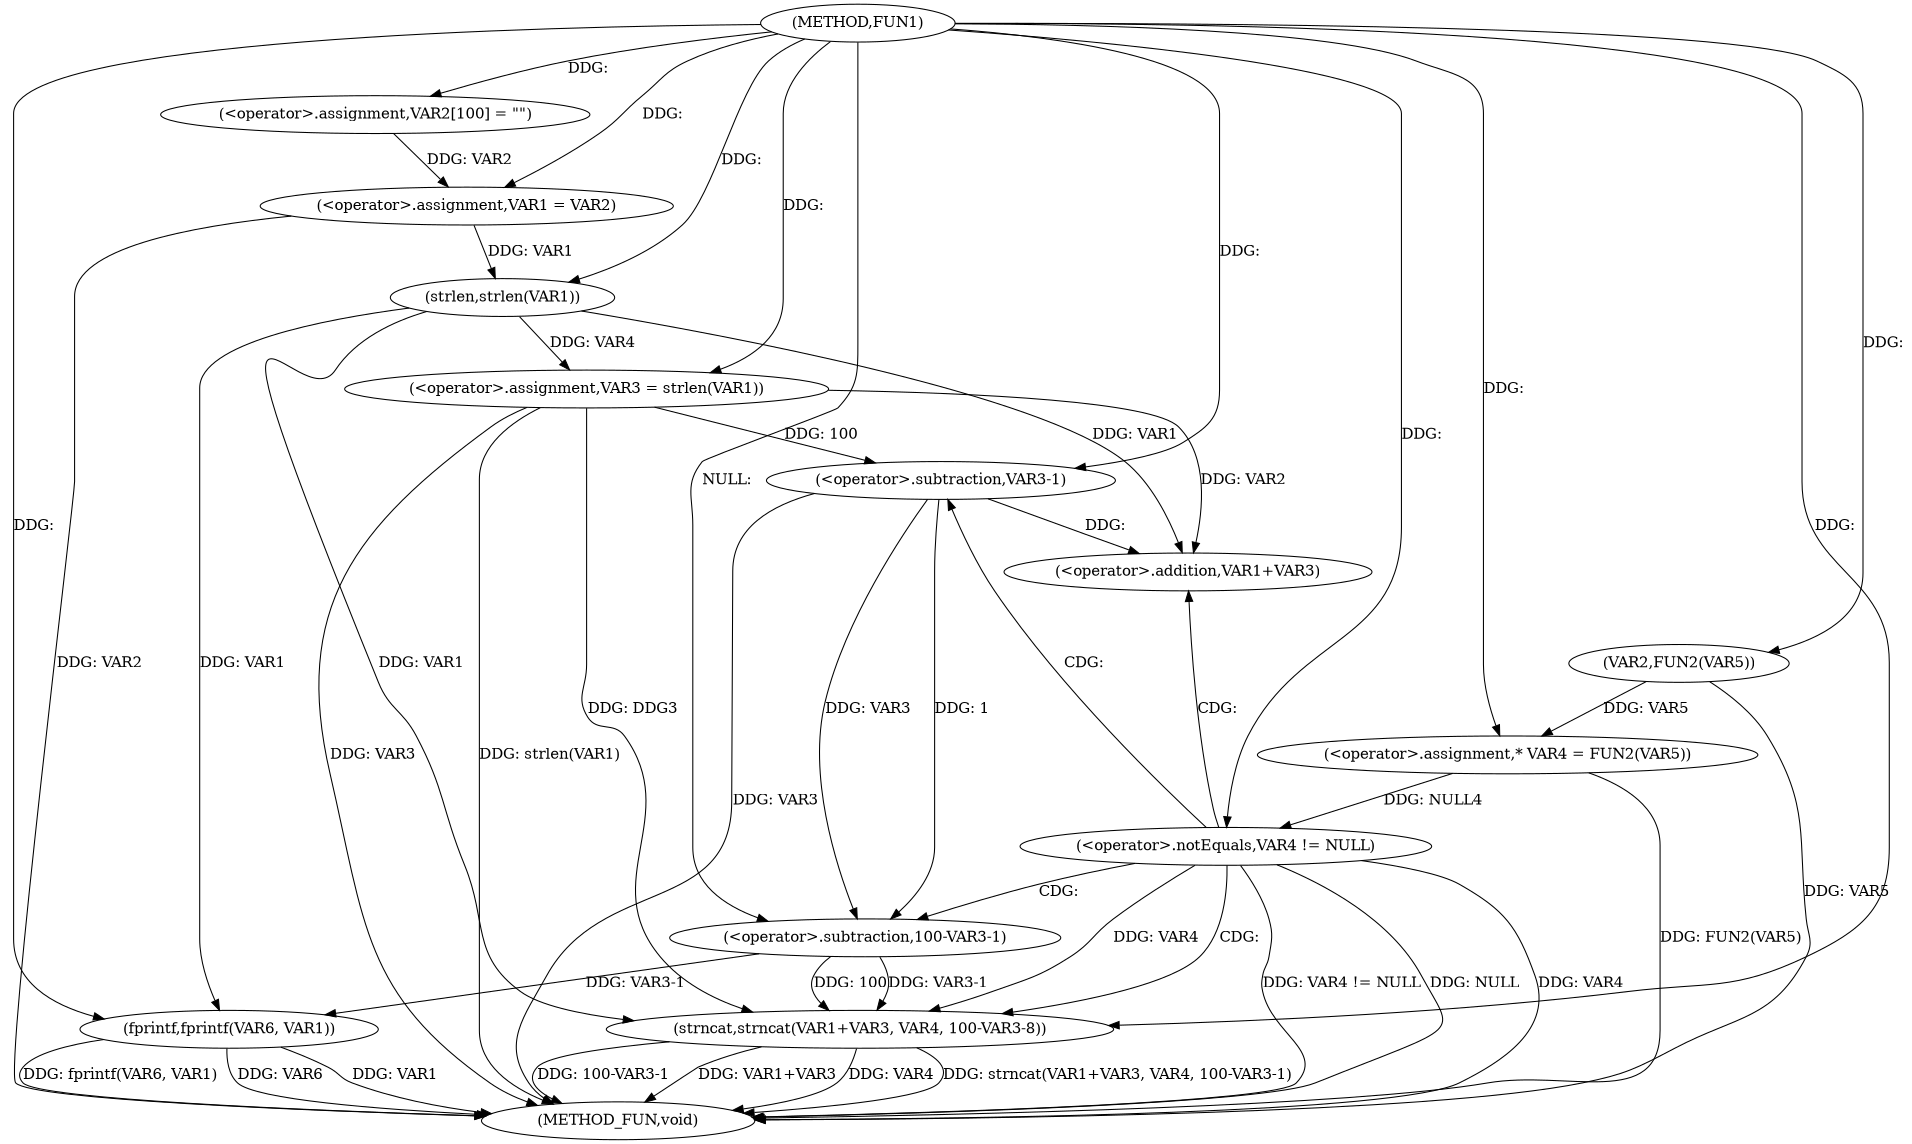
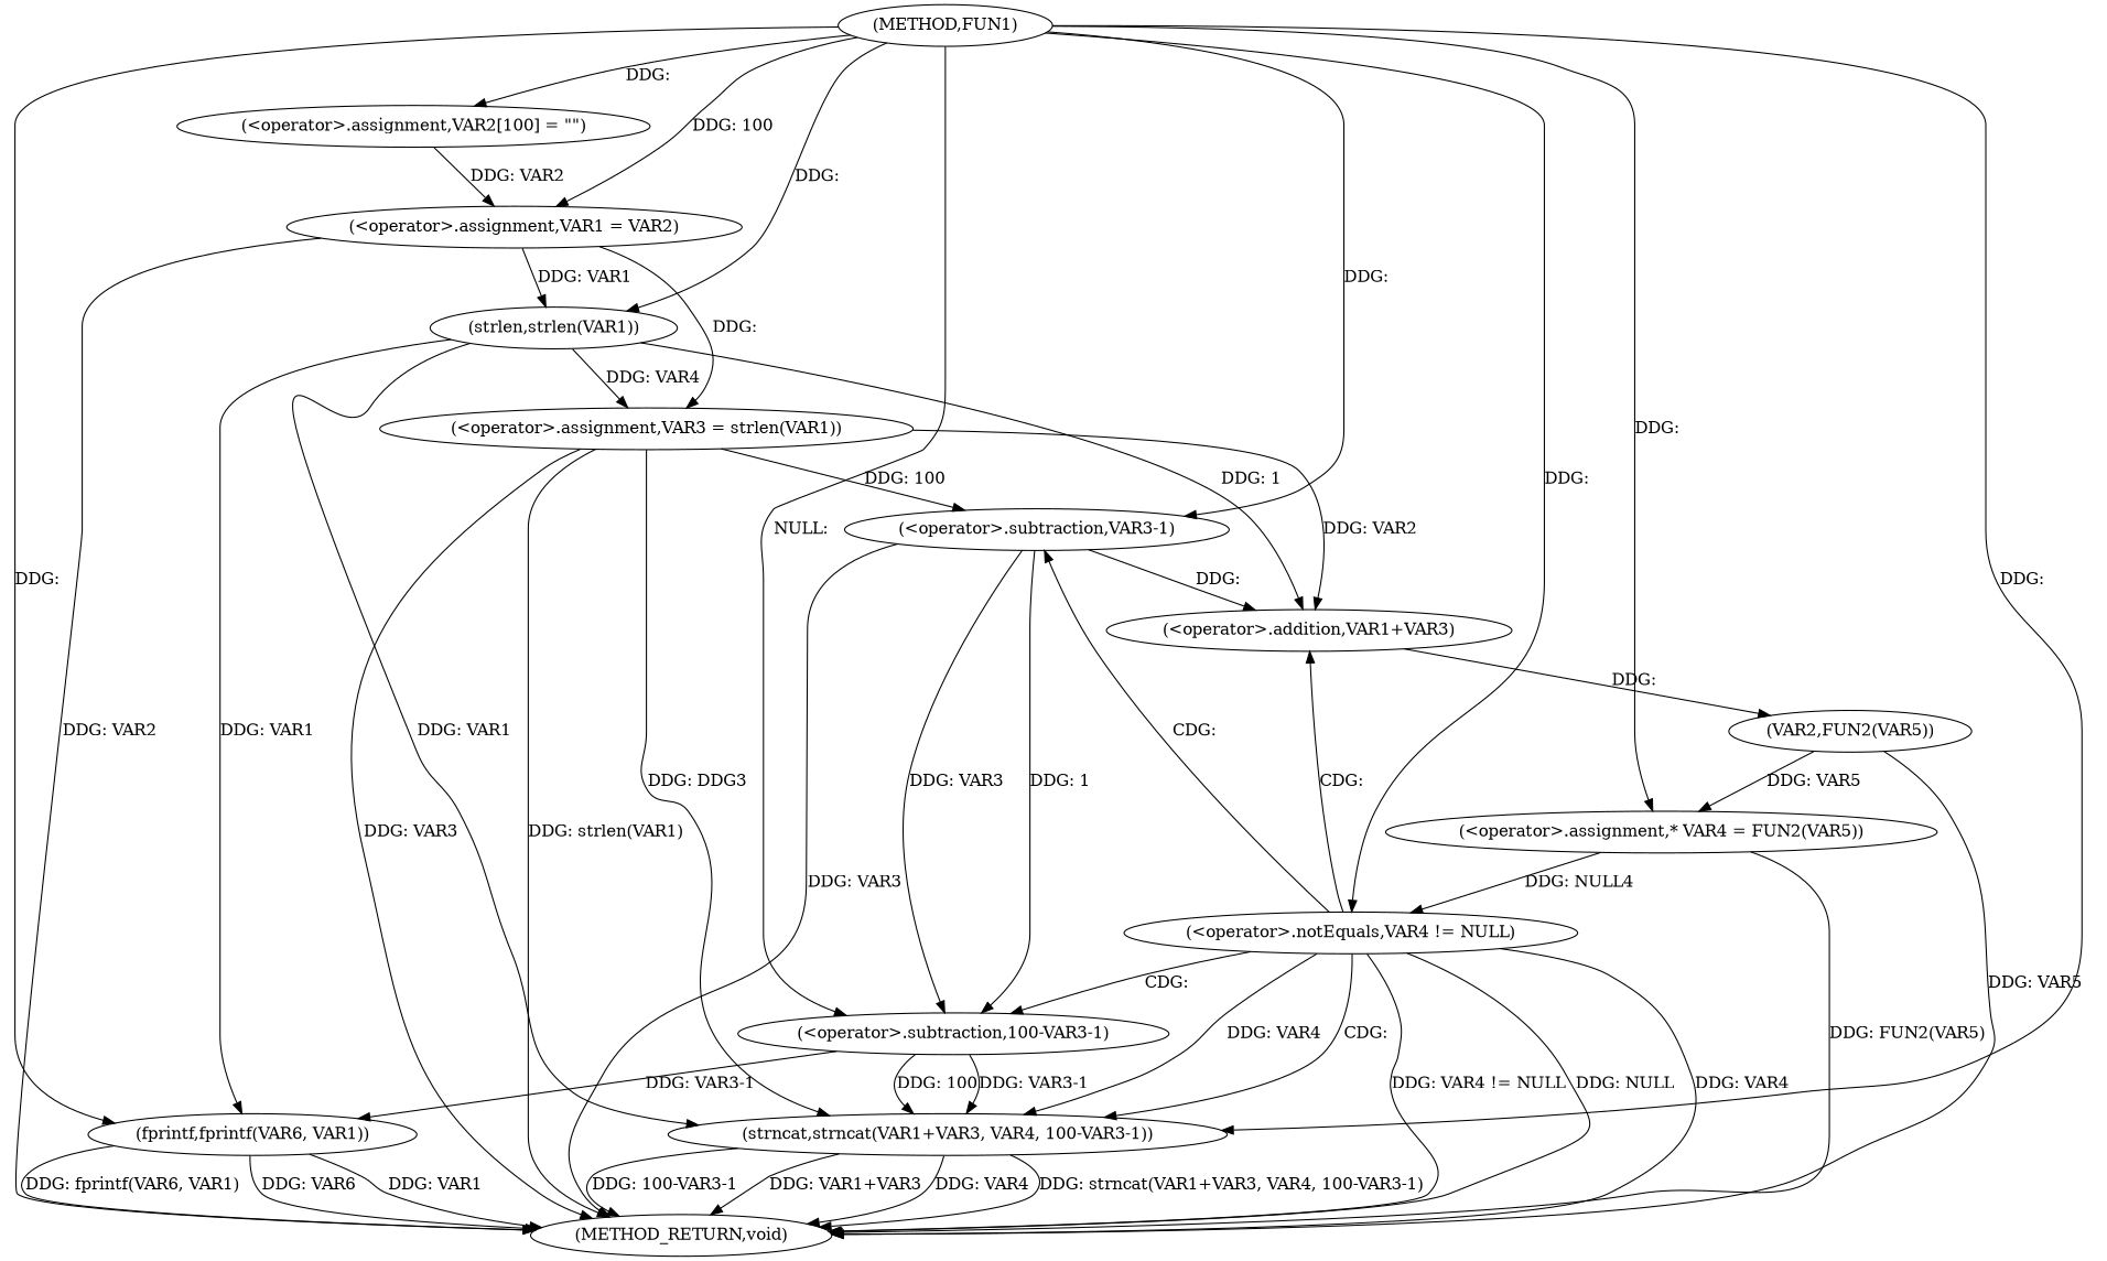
  digraph {
    n1 [label="(METHOD,FUN1)"]
    n2 [label="(<operator>.assignment,VAR2[100] = \"\")"]
    n3 [label="(<operator>.assignment,VAR1 = VAR2)"]
    n4 [label="(<operator>.assignment,VAR3 = strlen(VAR1))"]
    n5 [label="(strlen,strlen(VAR1))"]
    n6 [label="(<operator>.assignment,* VAR4 = FUN2(VAR5))"]
    n7 [label="(VAR2,FUN2(VAR5))"]
    n8 [label="(<operator>.notEquals,VAR4 != NULL)"]
-   n9 [label="(strncat,strncat(VAR1+VAR3, VAR4, 100-VAR3-8))"]
+   n9 [label="(strncat,strncat(VAR1+VAR3, VAR4, 100-VAR3-1))"]
    n10 [label="(<operator>.subtraction,100-VAR3-1)"]
    n11 [label="(<operator>.subtraction,VAR3-1)"]
    n12 [label="(fprintf,fprintf(VAR6, VAR1))"]
-   n13 [label="(METHOD_FUN,void)"]
+   n13 [label="(METHOD_RETURN,void)"]
    n14 [label="(<operator>.addition,VAR1+VAR3)"]
    n1 -> n2 [label="DDG: "]
-   n1 -> n3 [label="DDG: "]
-   n1 -> n4 [label="DDG: "]
+   n1 -> n3 [label="DDG: 100"]
+   n3 -> n4 [label="DDG: "]
    n1 -> n5 [label="DDG: "]
    n1 -> n6 [label="DDG: "]
-   n1 -> n7 [label="DDG: "]
+   n14 -> n7 [label="DDG: "]
    n1 -> n8 [label="DDG: "]
    n1 -> n9 [label="DDG: "]
    n1 -> n10 [label="NULL: "]
    n1 -> n11 [label="DDG: "]
    n1 -> n12 [label="DDG: "]
    n2 -> n3 [label="DDG: VAR2"]
    n3 -> n5 [label="DDG: VAR1"]
    n3 -> n13 [label="DDG: VAR2"]
    n4 -> n9 [label="DDG: DDG3"]
    n4 -> n11 [label="DDG: 100"]
    n4 -> n13 [label="DDG: strlen(VAR1)"]
    n4 -> n13 [label="DDG: VAR3"]
    n4 -> n14 [label="DDG: VAR2"]
    n5 -> n4 [label="DDG: VAR4"]
    n5 -> n9 [label="DDG: VAR1"]
    n5 -> n12 [label="DDG: VAR1"]
-   n5 -> n14 [label="DDG: VAR1"]
+   n5 -> n14 [label="DDG: 1"]
    n6 -> n8 [label="DDG: NULL4"]
    n6 -> n13 [label="DDG: FUN2(VAR5)"]
    n7 -> n6 [label="DDG: VAR5"]
    n7 -> n13 [label="DDG: VAR5"]
    n8 -> n9 [label="DDG: VAR4"]
    n8 -> n9 [label="CDG: "]
    n8 -> n10 [label="CDG: "]
    n8 -> n11 [label="CDG: "]
    n8 -> n13 [label="DDG: VAR4"]
    n8 -> n13 [label="DDG: VAR4 != NULL"]
    n8 -> n13 [label="DDG: NULL"]
    n8 -> n14 [label="CDG: "]
    n9 -> n13 [label="DDG: VAR1+VAR3"]
    n9 -> n13 [label="DDG: VAR4"]
    n9 -> n13 [label="DDG: strncat(VAR1+VAR3, VAR4, 100-VAR3-1)"]
    n9 -> n13 [label="DDG: 100-VAR3-1"]
    n10 -> n9 [label="DDG: 100"]
    n10 -> n9 [label="DDG: VAR3-1"]
    n10 -> n12 [label="DDG: VAR3-1"]
    n11 -> n10 [label="DDG: VAR3"]
    n11 -> n10 [label="DDG: 1"]
    n11 -> n13 [label="DDG: VAR3"]
    n11 -> n14 [label="DDG: "]
    n12 -> n13 [label="DDG: VAR1"]
    n12 -> n13 [label="DDG: fprintf(VAR6, VAR1)"]
    n12 -> n13 [label="DDG: VAR6"]
  }
